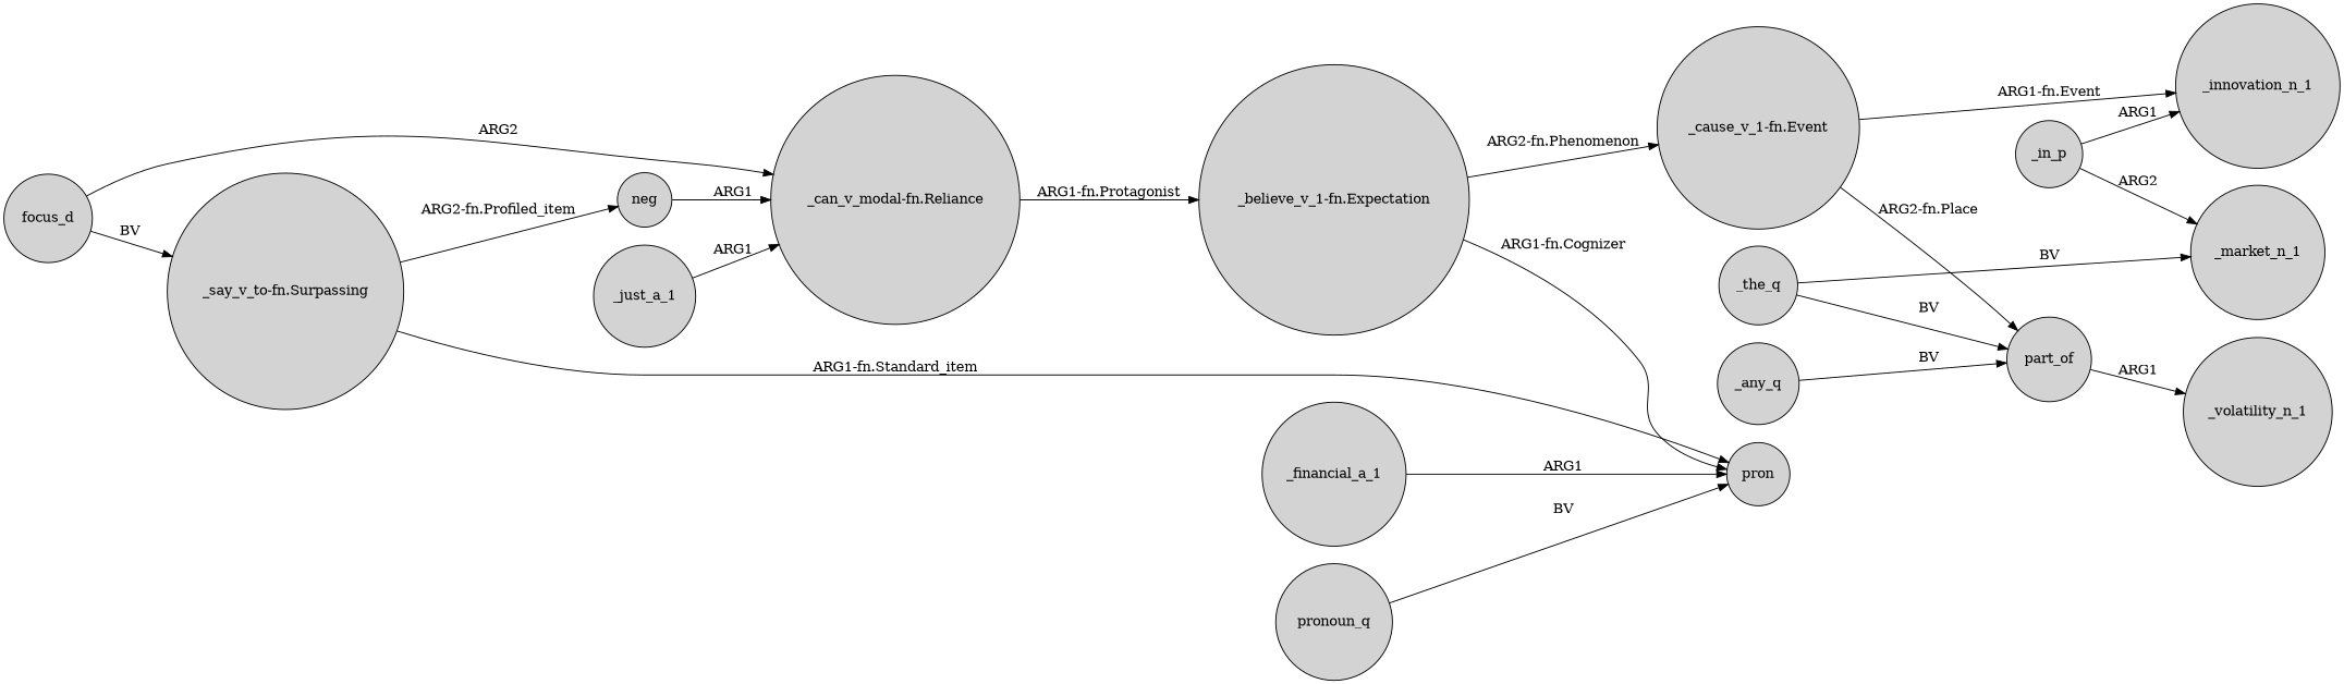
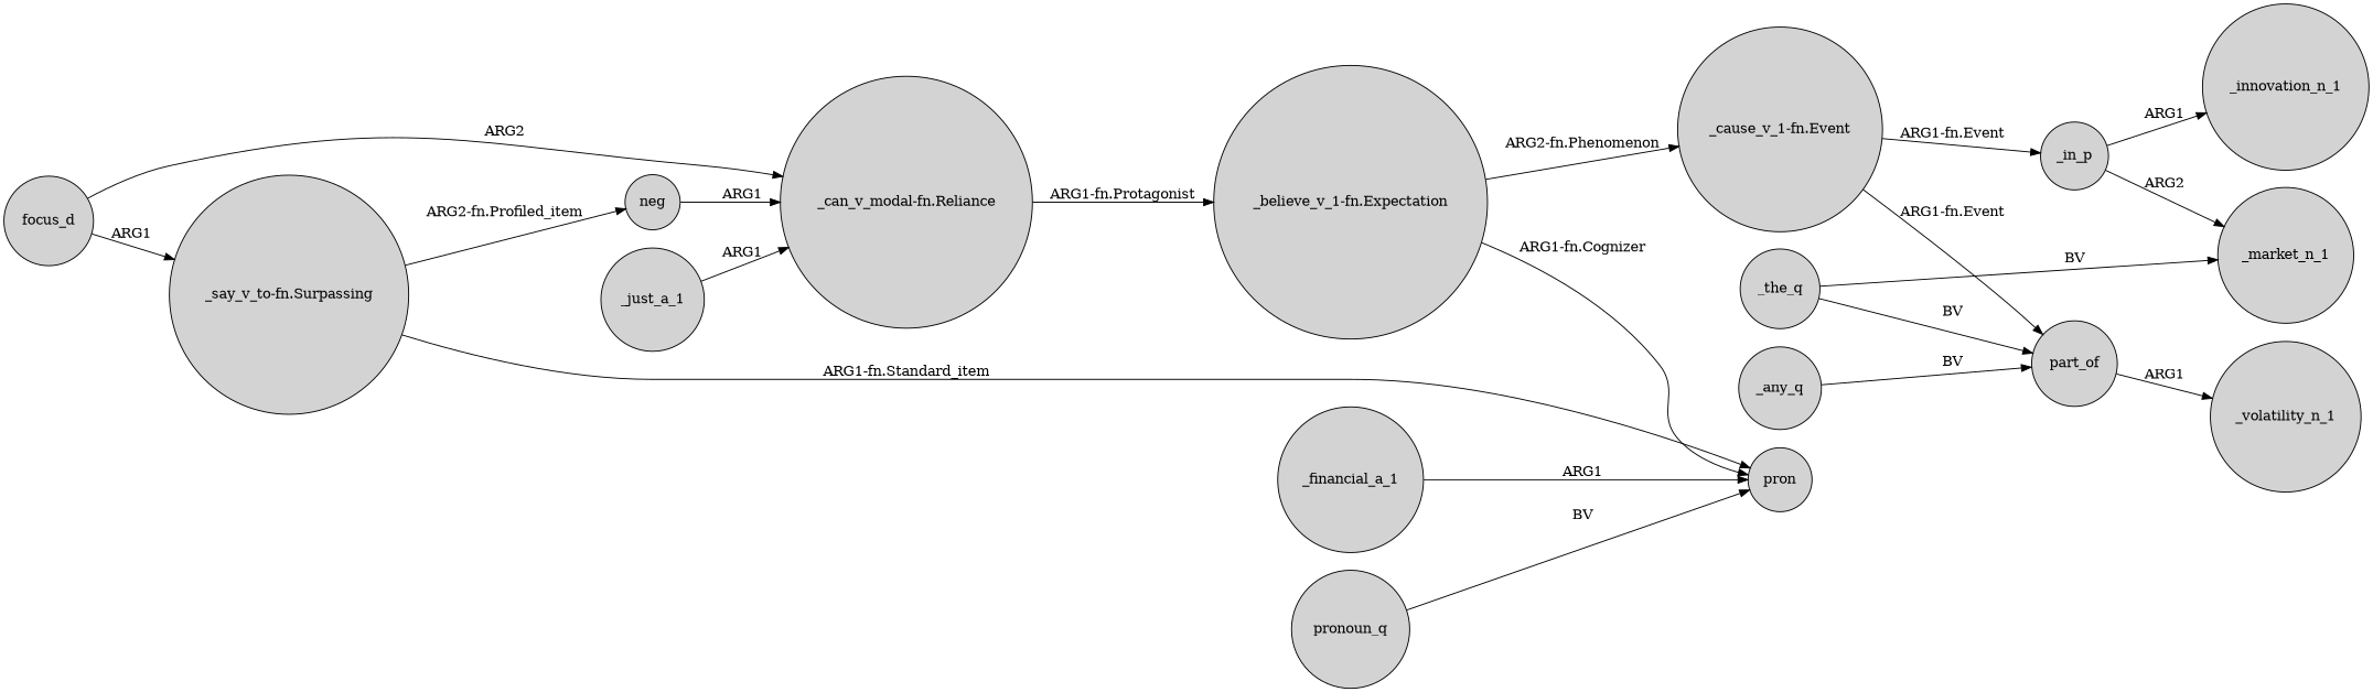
  digraph {
    fontname="DejaVu Serif"
    rankdir=LR
    node [fontname="DejaVu Serif" shape=circle style=filled]
    edge [fontname="DejaVu Serif"]
    _in_p
    _innovation_n_1
    _market_n_1
    _the_q
    part_of
    _any_q
    _volatility_n_1
    _financial_a_1
    pron
    "_believe_v_1-fn.Expectation"
    "_cause_v_1-fn.Event"
    _just_a_1
    "_can_v_modal-fn.Reliance"
    neg
    pronoun_q
    focus_d
    "_say_v_to-fn.Surpassing"
    _in_p -> _innovation_n_1 [label=ARG1]
    _in_p -> _market_n_1 [label=ARG2]
    _the_q -> _market_n_1 [label=BV]
    _the_q -> part_of [label=BV]
    part_of -> _volatility_n_1 [label=ARG1]
    _any_q -> part_of [label=BV]
    _financial_a_1 -> pron [label=ARG1]
    "_believe_v_1-fn.Expectation" -> pron [label="ARG1-fn.Cognizer"]
    "_believe_v_1-fn.Expectation" -> "_cause_v_1-fn.Event" [label="ARG2-fn.Phenomenon"]
-   "_cause_v_1-fn.Event" -> _innovation_n_1 [label="ARG1-fn.Event"]
-   "_cause_v_1-fn.Event" -> part_of [label="ARG2-fn.Place"]
+   "_cause_v_1-fn.Event" -> _in_p [label="ARG1-fn.Event"]
+   "_cause_v_1-fn.Event" -> part_of [label="ARG1-fn.Event"]
    _just_a_1 -> "_can_v_modal-fn.Reliance" [label=ARG1]
    "_can_v_modal-fn.Reliance" -> "_believe_v_1-fn.Expectation" [label="ARG1-fn.Protagonist"]
    neg -> "_can_v_modal-fn.Reliance" [label=ARG1]
    pronoun_q -> pron [label=BV]
    focus_d -> "_can_v_modal-fn.Reliance" [label=ARG2]
-   focus_d -> "_say_v_to-fn.Surpassing" [label=BV]
+   focus_d -> "_say_v_to-fn.Surpassing" [label=ARG1]
    "_say_v_to-fn.Surpassing" -> pron [label="ARG1-fn.Standard_item"]
    "_say_v_to-fn.Surpassing" -> neg [label="ARG2-fn.Profiled_item"]
  }
